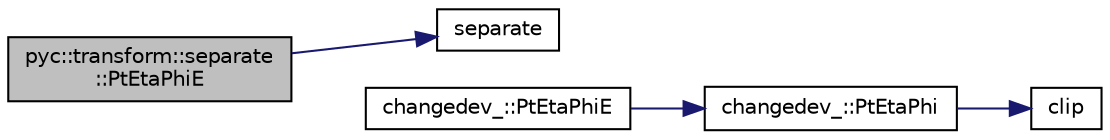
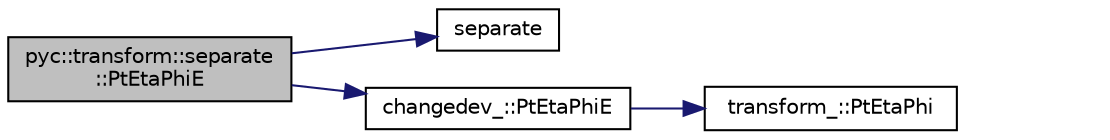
  digraph {
    rankdir=LR
    node [color=black fillcolor=white fontname=Helvetica fontsize=10 shape=record style=filled]
    edge [color=midnightblue fontname=Helvetica fontsize=10 labelfontname=Helvetica labelfontsize=10 style=solid]
    n1 [fillcolor=grey75 fontcolor=black height=0.2 label="pyc::transform::separate\l::PtEtaPhiE" width=0.4]
    n2 [height=0.2 label=separate width=0.4]
    n3 [height=0.2 label="changedev_::PtEtaPhiE" width=0.4]
-   n4 [height=0.2 label="changedev_::PtEtaPhi" width=0.4]
-   n5 [height=0.2 label=clip width=0.4]
+   n4 [height=0.2 label="transform_::PtEtaPhi" width=0.4]
    n1 -> n2
+   n1 -> n3
    n3 -> n4
-   n4 -> n5
  }
